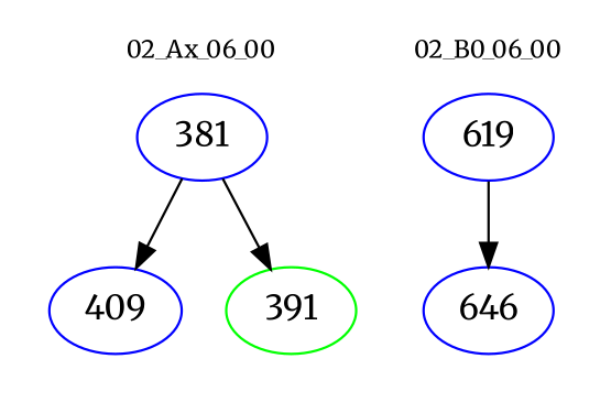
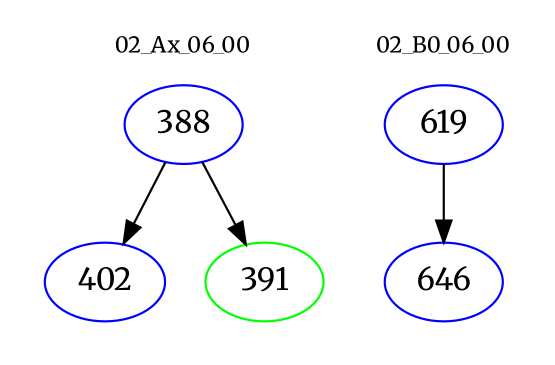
  digraph {
    fontname=Merriweather
    node [color=blue fontname=Merriweather]
    edge [color=black fontname=Merriweather]
-   n1 [label=381]
-   n2 [label=409]
+   n1 [label=388]
+   n2 [label=402]
    n3 [color=green label=391]
    n4 [label=619]
    n5 [label=646]
    subgraph cluster_1 {
      color=white
      fontsize=10
      label="02_Ax_06_00"
      n1
      n2
      n3
    }
    subgraph cluster_2 {
      color=white
      fontsize=10
      label="02_B0_06_00"
      n4
      n5
    }
    n1 -> n2
    n1 -> n3
    n4 -> n5
  }
